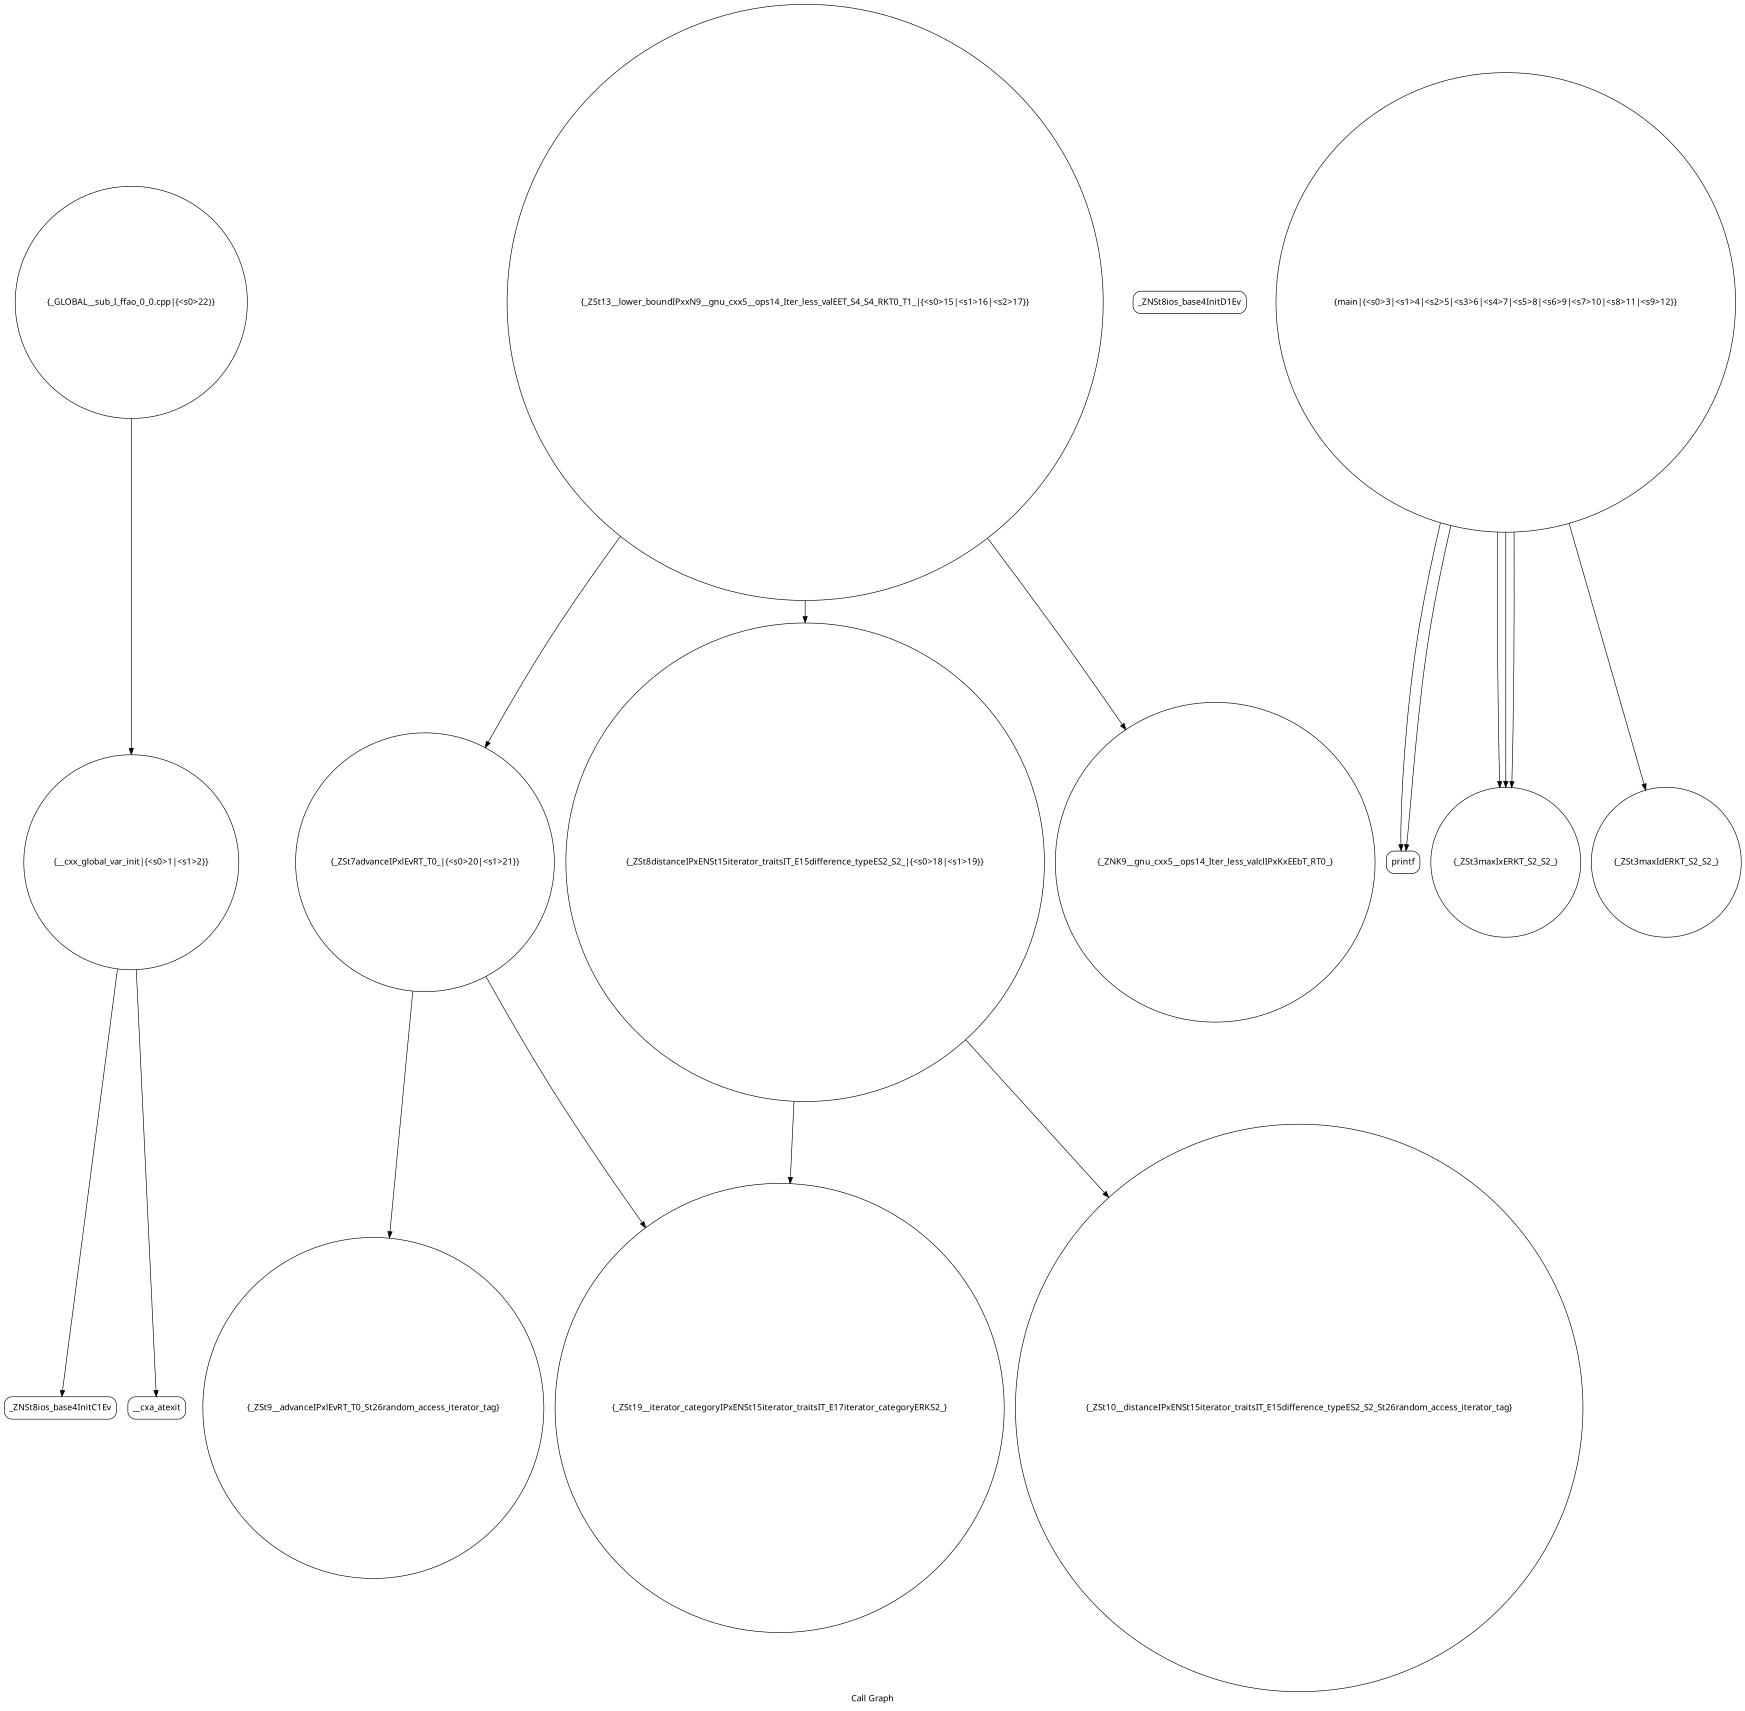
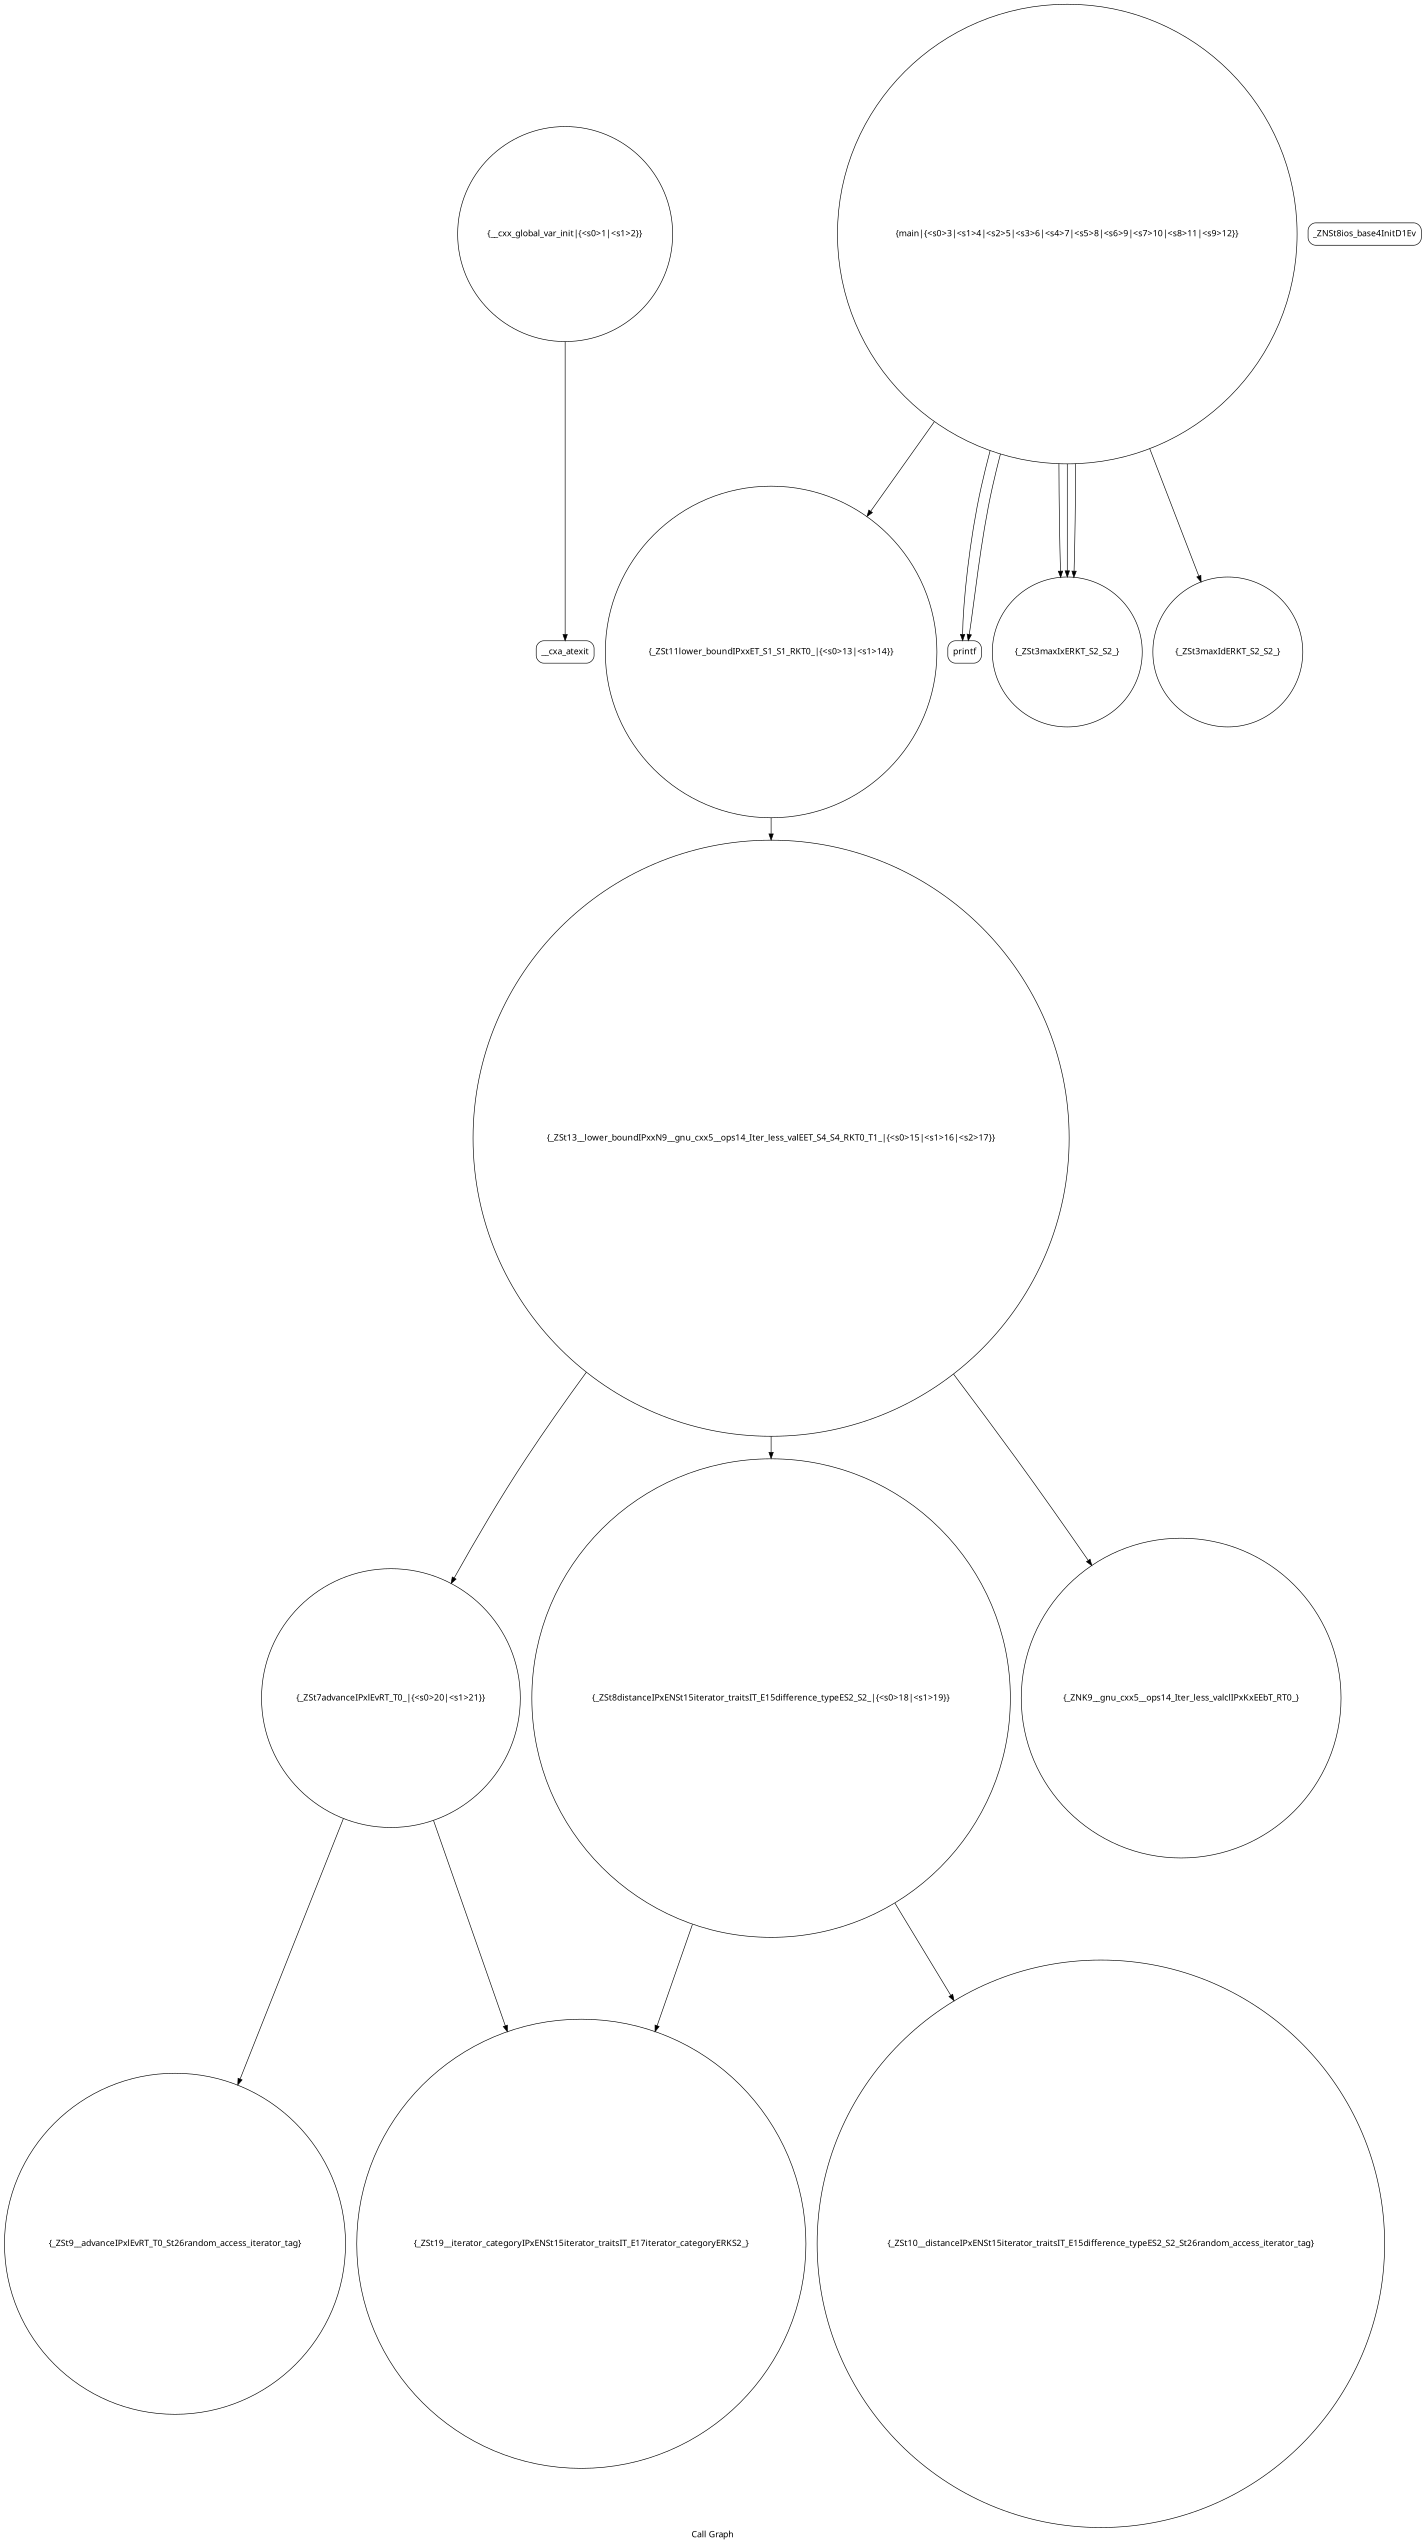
  digraph {
    fontname="Noto Sans"
    label="Call Graph"
    node [fontname="Noto Sans" shape=circle]
    edge [color=black fontname="Noto Sans" tailport=s1]
    n1 [label="{__cxx_global_var_init|{<s0>1|<s1>2}}"]
-   n2 [label="{_ZNSt8ios_base4InitC1Ev}" shape=Mrecord]
    n3 [label="{__cxa_atexit}" shape=Mrecord]
+   n4 [label="{_ZSt11lower_boundIPxxET_S1_S1_RKT0_|{<s0>13|<s1>14}}"]
    n5 [label="{_ZSt13__lower_boundIPxxN9__gnu_cxx5__ops14_Iter_less_valEET_S4_S4_RKT0_T1_|{<s0>15|<s1>16|<s2>17}}"]
    n6 [label="{_ZSt7advanceIPxlEvRT_T0_|{<s0>20|<s1>21}}"]
    n7 [label="{_ZSt8distanceIPxENSt15iterator_traitsIT_E15difference_typeES2_S2_|{<s0>18|<s1>19}}"]
    n8 [label="{_ZNK9__gnu_cxx5__ops14_Iter_less_valclIPxKxEEbT_RT0_}"]
    n9 [label="{_ZSt19__iterator_categoryIPxENSt15iterator_traitsIT_E17iterator_categoryERKS2_}"]
    n10 [label="{_ZSt9__advanceIPxlEvRT_T0_St26random_access_iterator_tag}"]
    n11 [label="{_ZSt10__distanceIPxENSt15iterator_traitsIT_E15difference_typeES2_S2_St26random_access_iterator_tag}"]
    n12 [label="{_ZNSt8ios_base4InitD1Ev}" shape=Mrecord]
    n13 [label="{main|{<s0>3|<s1>4|<s2>5|<s3>6|<s4>7|<s5>8|<s6>9|<s7>10|<s8>11|<s9>12}}"]
    n14 [label="{printf}" shape=Mrecord]
    n15 [label="{_ZSt3maxIxERKT_S2_S2_}"]
    n16 [label="{_ZSt3maxIdERKT_S2_S2_}"]
-   n17 [label="{_GLOBAL__sub_I_ffao_0_0.cpp|{<s0>22}}"]
-   n1 -> n2 [tailport=s0]
    n1 -> n3
+   n4 -> n5
    n5 -> n6
    n5 -> n7 [tailport=s0]
    n5 -> n8 [tailport=s2]
    n6 -> n9 [tailport=s0]
    n6 -> n10
    n7 -> n9 [tailport=s0]
    n7 -> n11
+   n13 -> n4 [tailport=s3]
    n13 -> n14
    n13 -> n14 [tailport=s9]
    n13 -> n15 [tailport=s4]
    n13 -> n15 [tailport=s6]
    n13 -> n15 [tailport=s7]
    n13 -> n16 [tailport=s8]
-   n17 -> n1 [tailport=s0]
  }
